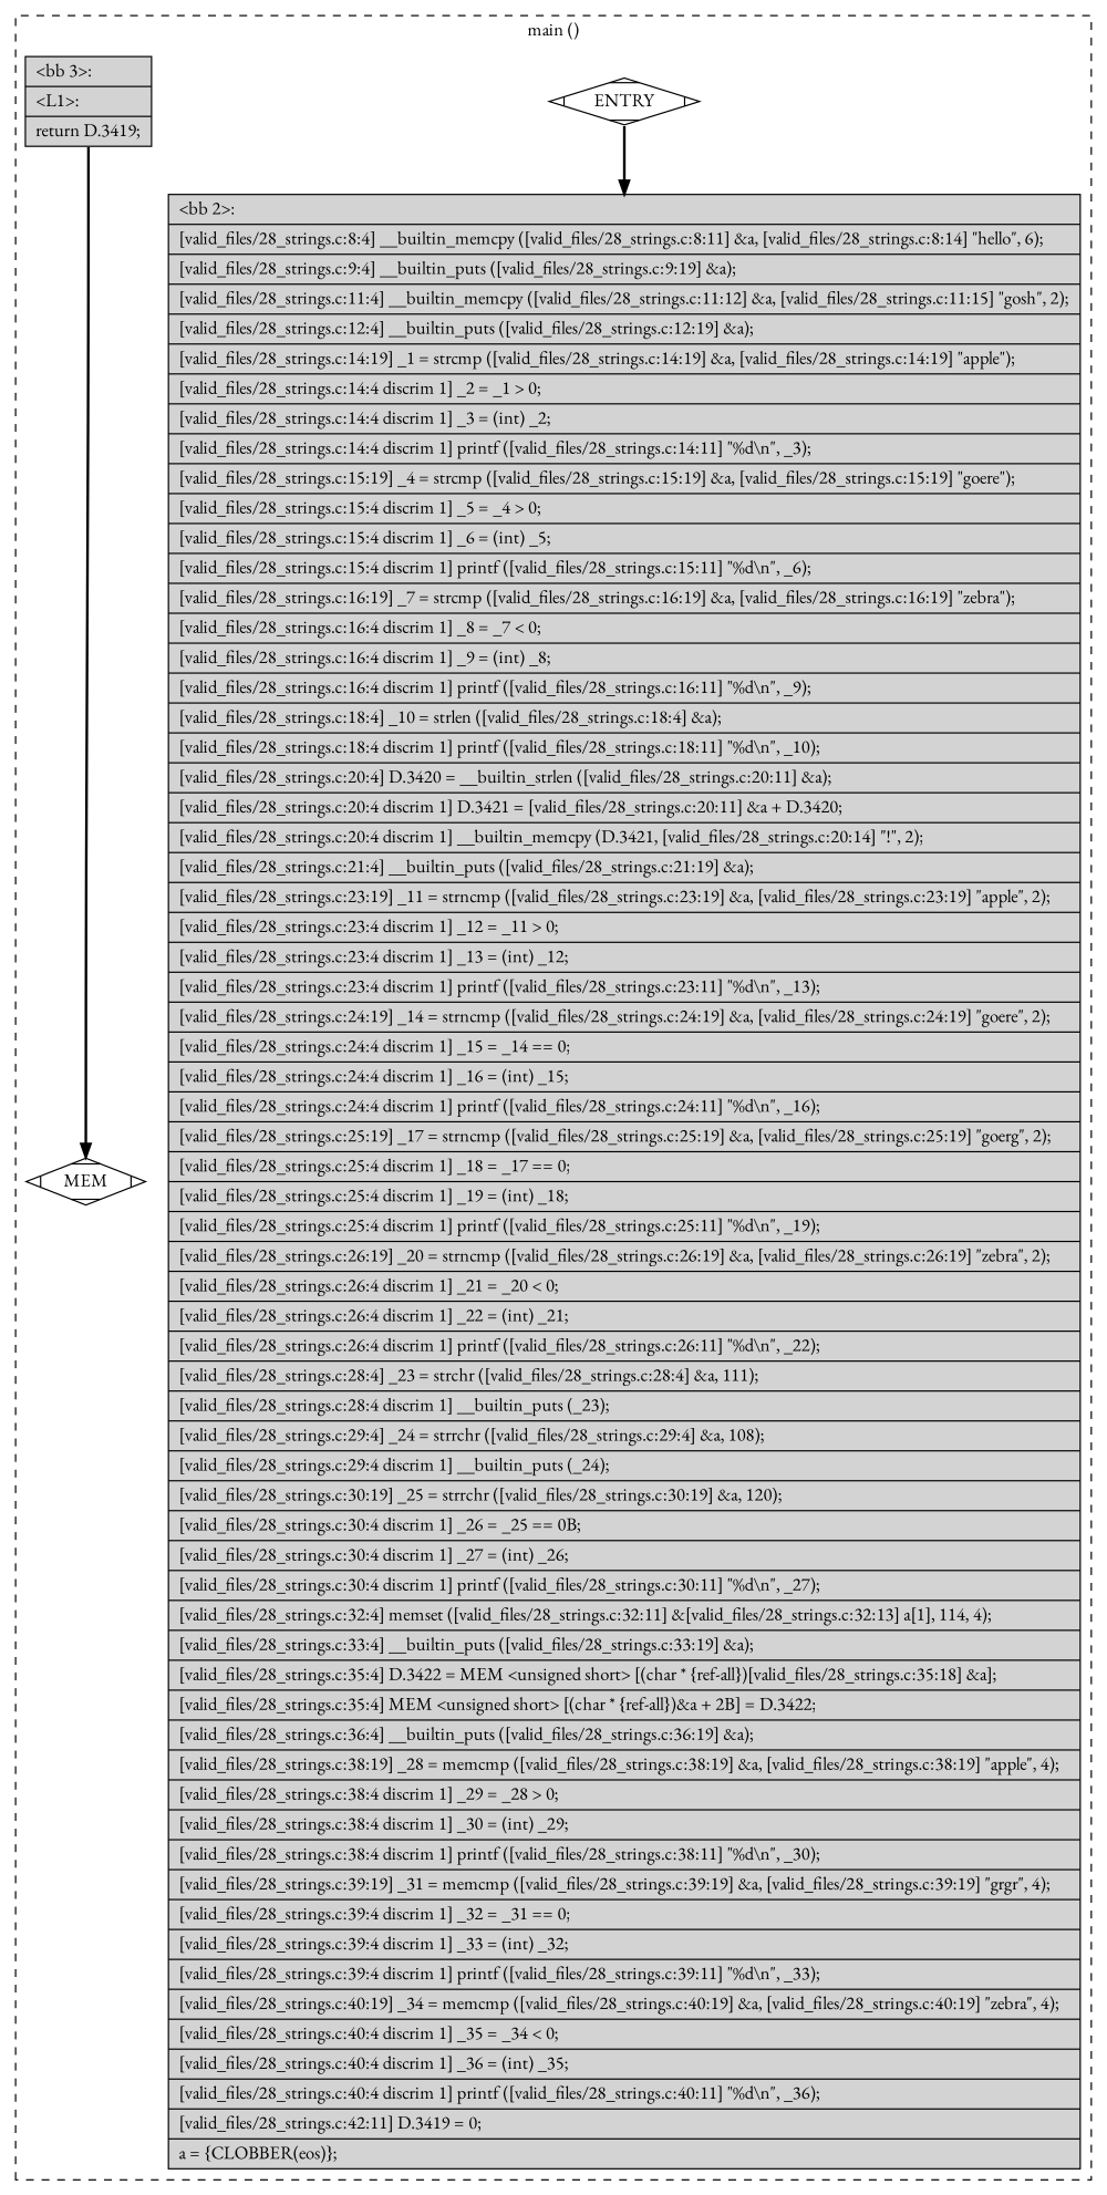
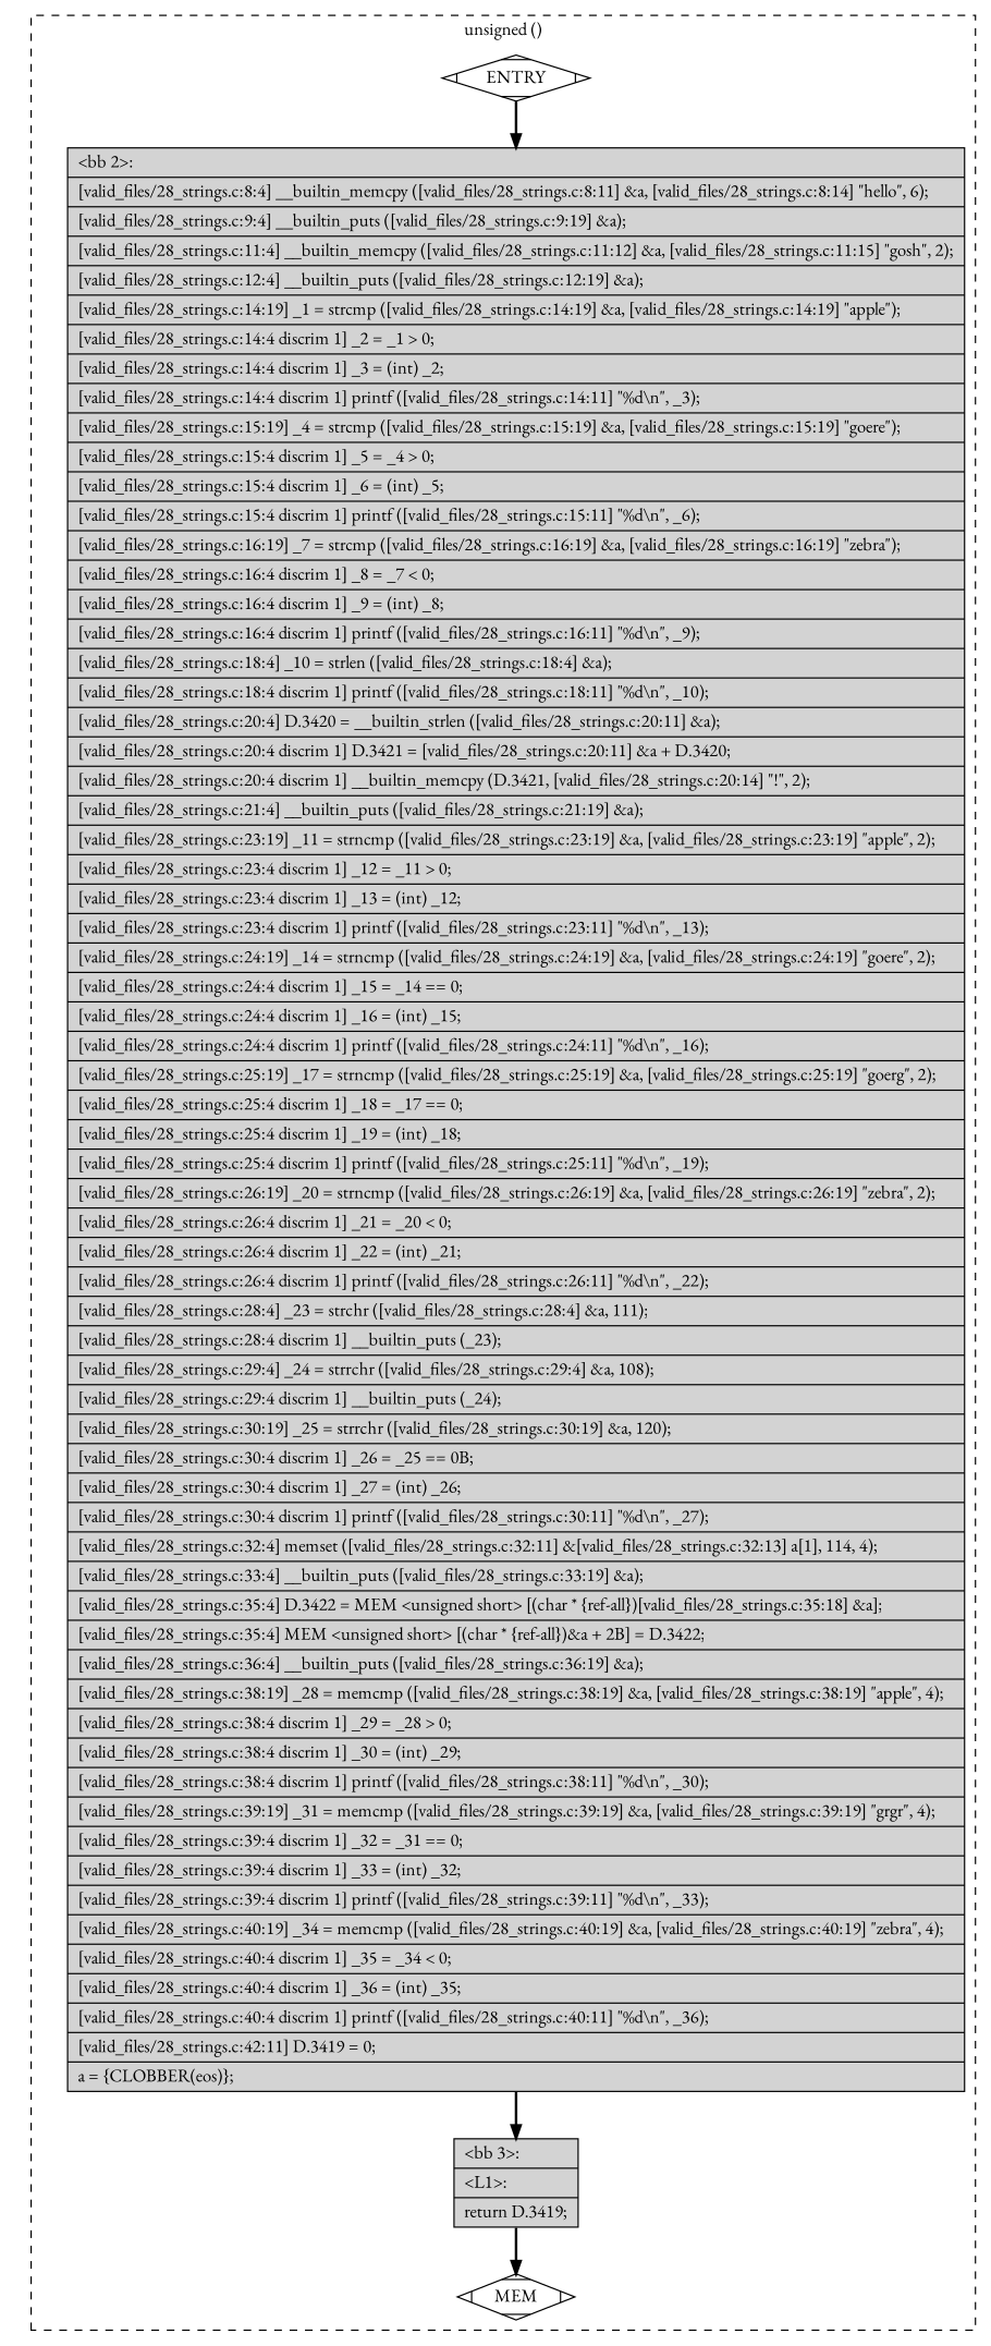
  digraph {
    fontname="EB Garamond"
    node [fillcolor=white fontname="EB Garamond" shape=Mdiamond style=filled]
    edge [constraint=true fontname="EB Garamond" headport=n style="solid,bold" tailport=s color=black weight=100]
    n1 [label=ENTRY]
    n2 [label=MEM]
    n3 [fillcolor=lightgrey label="{\<bb\ 2\>:\l|[valid_files/28_strings.c:8:4]\ __builtin_memcpy\ ([valid_files/28_strings.c:8:11]\ &a,\ [valid_files/28_strings.c:8:14]\ \"hello\",\ 6);\l|[valid_files/28_strings.c:9:4]\ __builtin_puts\ ([valid_files/28_strings.c:9:19]\ &a);\l|[valid_files/28_strings.c:11:4]\ __builtin_memcpy\ ([valid_files/28_strings.c:11:12]\ &a,\ [valid_files/28_strings.c:11:15]\ \"gosh\",\ 2);\l|[valid_files/28_strings.c:12:4]\ __builtin_puts\ ([valid_files/28_strings.c:12:19]\ &a);\l|[valid_files/28_strings.c:14:19]\ _1\ =\ strcmp\ ([valid_files/28_strings.c:14:19]\ &a,\ [valid_files/28_strings.c:14:19]\ \"apple\");\l|[valid_files/28_strings.c:14:4\ discrim\ 1]\ _2\ =\ _1\ \>\ 0;\l|[valid_files/28_strings.c:14:4\ discrim\ 1]\ _3\ =\ (int)\ _2;\l|[valid_files/28_strings.c:14:4\ discrim\ 1]\ printf\ ([valid_files/28_strings.c:14:11]\ \"%d\\n\",\ _3);\l|[valid_files/28_strings.c:15:19]\ _4\ =\ strcmp\ ([valid_files/28_strings.c:15:19]\ &a,\ [valid_files/28_strings.c:15:19]\ \"goere\");\l|[valid_files/28_strings.c:15:4\ discrim\ 1]\ _5\ =\ _4\ \>\ 0;\l|[valid_files/28_strings.c:15:4\ discrim\ 1]\ _6\ =\ (int)\ _5;\l|[valid_files/28_strings.c:15:4\ discrim\ 1]\ printf\ ([valid_files/28_strings.c:15:11]\ \"%d\\n\",\ _6);\l|[valid_files/28_strings.c:16:19]\ _7\ =\ strcmp\ ([valid_files/28_strings.c:16:19]\ &a,\ [valid_files/28_strings.c:16:19]\ \"zebra\");\l|[valid_files/28_strings.c:16:4\ discrim\ 1]\ _8\ =\ _7\ \<\ 0;\l|[valid_files/28_strings.c:16:4\ discrim\ 1]\ _9\ =\ (int)\ _8;\l|[valid_files/28_strings.c:16:4\ discrim\ 1]\ printf\ ([valid_files/28_strings.c:16:11]\ \"%d\\n\",\ _9);\l|[valid_files/28_strings.c:18:4]\ _10\ =\ strlen\ ([valid_files/28_strings.c:18:4]\ &a);\l|[valid_files/28_strings.c:18:4\ discrim\ 1]\ printf\ ([valid_files/28_strings.c:18:11]\ \"%d\\n\",\ _10);\l|[valid_files/28_strings.c:20:4]\ D.3420\ =\ __builtin_strlen\ ([valid_files/28_strings.c:20:11]\ &a);\l|[valid_files/28_strings.c:20:4\ discrim\ 1]\ D.3421\ =\ [valid_files/28_strings.c:20:11]\ &a\ +\ D.3420;\l|[valid_files/28_strings.c:20:4\ discrim\ 1]\ __builtin_memcpy\ (D.3421,\ [valid_files/28_strings.c:20:14]\ \"!\",\ 2);\l|[valid_files/28_strings.c:21:4]\ __builtin_puts\ ([valid_files/28_strings.c:21:19]\ &a);\l|[valid_files/28_strings.c:23:19]\ _11\ =\ strncmp\ ([valid_files/28_strings.c:23:19]\ &a,\ [valid_files/28_strings.c:23:19]\ \"apple\",\ 2);\l|[valid_files/28_strings.c:23:4\ discrim\ 1]\ _12\ =\ _11\ \>\ 0;\l|[valid_files/28_strings.c:23:4\ discrim\ 1]\ _13\ =\ (int)\ _12;\l|[valid_files/28_strings.c:23:4\ discrim\ 1]\ printf\ ([valid_files/28_strings.c:23:11]\ \"%d\\n\",\ _13);\l|[valid_files/28_strings.c:24:19]\ _14\ =\ strncmp\ ([valid_files/28_strings.c:24:19]\ &a,\ [valid_files/28_strings.c:24:19]\ \"goere\",\ 2);\l|[valid_files/28_strings.c:24:4\ discrim\ 1]\ _15\ =\ _14\ ==\ 0;\l|[valid_files/28_strings.c:24:4\ discrim\ 1]\ _16\ =\ (int)\ _15;\l|[valid_files/28_strings.c:24:4\ discrim\ 1]\ printf\ ([valid_files/28_strings.c:24:11]\ \"%d\\n\",\ _16);\l|[valid_files/28_strings.c:25:19]\ _17\ =\ strncmp\ ([valid_files/28_strings.c:25:19]\ &a,\ [valid_files/28_strings.c:25:19]\ \"goerg\",\ 2);\l|[valid_files/28_strings.c:25:4\ discrim\ 1]\ _18\ =\ _17\ ==\ 0;\l|[valid_files/28_strings.c:25:4\ discrim\ 1]\ _19\ =\ (int)\ _18;\l|[valid_files/28_strings.c:25:4\ discrim\ 1]\ printf\ ([valid_files/28_strings.c:25:11]\ \"%d\\n\",\ _19);\l|[valid_files/28_strings.c:26:19]\ _20\ =\ strncmp\ ([valid_files/28_strings.c:26:19]\ &a,\ [valid_files/28_strings.c:26:19]\ \"zebra\",\ 2);\l|[valid_files/28_strings.c:26:4\ discrim\ 1]\ _21\ =\ _20\ \<\ 0;\l|[valid_files/28_strings.c:26:4\ discrim\ 1]\ _22\ =\ (int)\ _21;\l|[valid_files/28_strings.c:26:4\ discrim\ 1]\ printf\ ([valid_files/28_strings.c:26:11]\ \"%d\\n\",\ _22);\l|[valid_files/28_strings.c:28:4]\ _23\ =\ strchr\ ([valid_files/28_strings.c:28:4]\ &a,\ 111);\l|[valid_files/28_strings.c:28:4\ discrim\ 1]\ __builtin_puts\ (_23);\l|[valid_files/28_strings.c:29:4]\ _24\ =\ strrchr\ ([valid_files/28_strings.c:29:4]\ &a,\ 108);\l|[valid_files/28_strings.c:29:4\ discrim\ 1]\ __builtin_puts\ (_24);\l|[valid_files/28_strings.c:30:19]\ _25\ =\ strrchr\ ([valid_files/28_strings.c:30:19]\ &a,\ 120);\l|[valid_files/28_strings.c:30:4\ discrim\ 1]\ _26\ =\ _25\ ==\ 0B;\l|[valid_files/28_strings.c:30:4\ discrim\ 1]\ _27\ =\ (int)\ _26;\l|[valid_files/28_strings.c:30:4\ discrim\ 1]\ printf\ ([valid_files/28_strings.c:30:11]\ \"%d\\n\",\ _27);\l|[valid_files/28_strings.c:32:4]\ memset\ ([valid_files/28_strings.c:32:11]\ &[valid_files/28_strings.c:32:13]\ a[1],\ 114,\ 4);\l|[valid_files/28_strings.c:33:4]\ __builtin_puts\ ([valid_files/28_strings.c:33:19]\ &a);\l|[valid_files/28_strings.c:35:4]\ D.3422\ =\ MEM\ \<unsigned\ short\>\ [(char\ *\ \{ref-all\})[valid_files/28_strings.c:35:18]\ &a];\l|[valid_files/28_strings.c:35:4]\ MEM\ \<unsigned\ short\>\ [(char\ *\ \{ref-all\})&a\ +\ 2B]\ =\ D.3422;\l|[valid_files/28_strings.c:36:4]\ __builtin_puts\ ([valid_files/28_strings.c:36:19]\ &a);\l|[valid_files/28_strings.c:38:19]\ _28\ =\ memcmp\ ([valid_files/28_strings.c:38:19]\ &a,\ [valid_files/28_strings.c:38:19]\ \"apple\",\ 4);\l|[valid_files/28_strings.c:38:4\ discrim\ 1]\ _29\ =\ _28\ \>\ 0;\l|[valid_files/28_strings.c:38:4\ discrim\ 1]\ _30\ =\ (int)\ _29;\l|[valid_files/28_strings.c:38:4\ discrim\ 1]\ printf\ ([valid_files/28_strings.c:38:11]\ \"%d\\n\",\ _30);\l|[valid_files/28_strings.c:39:19]\ _31\ =\ memcmp\ ([valid_files/28_strings.c:39:19]\ &a,\ [valid_files/28_strings.c:39:19]\ \"grgr\",\ 4);\l|[valid_files/28_strings.c:39:4\ discrim\ 1]\ _32\ =\ _31\ ==\ 0;\l|[valid_files/28_strings.c:39:4\ discrim\ 1]\ _33\ =\ (int)\ _32;\l|[valid_files/28_strings.c:39:4\ discrim\ 1]\ printf\ ([valid_files/28_strings.c:39:11]\ \"%d\\n\",\ _33);\l|[valid_files/28_strings.c:40:19]\ _34\ =\ memcmp\ ([valid_files/28_strings.c:40:19]\ &a,\ [valid_files/28_strings.c:40:19]\ \"zebra\",\ 4);\l|[valid_files/28_strings.c:40:4\ discrim\ 1]\ _35\ =\ _34\ \<\ 0;\l|[valid_files/28_strings.c:40:4\ discrim\ 1]\ _36\ =\ (int)\ _35;\l|[valid_files/28_strings.c:40:4\ discrim\ 1]\ printf\ ([valid_files/28_strings.c:40:11]\ \"%d\\n\",\ _36);\l|[valid_files/28_strings.c:42:11]\ D.3419\ =\ 0;\l|a\ =\ \{CLOBBER(eos)\};\l}" shape=record]
    n4 [fillcolor=lightgrey label="{\<bb\ 3\>:\l|\<L1\>:\l|return\ D.3419;\l}" shape=record]
    subgraph cluster_1 {
      color=black
-     label="main ()"
+     label="unsigned ()"
      style=dashed
      n1
      n2
      n3
      n4
    }
    n1 -> n2 [style=invis color="" weight=""]
    n1 -> n3
+   n3 -> n4
    n4 -> n2 [weight=10]
  }
